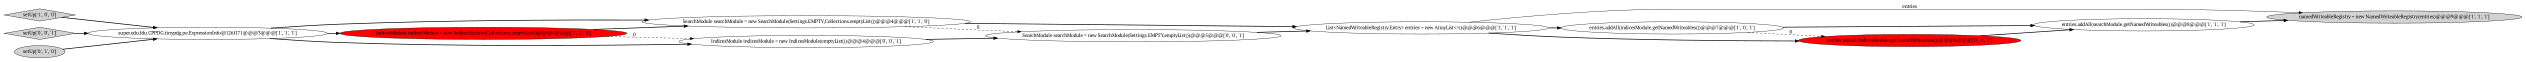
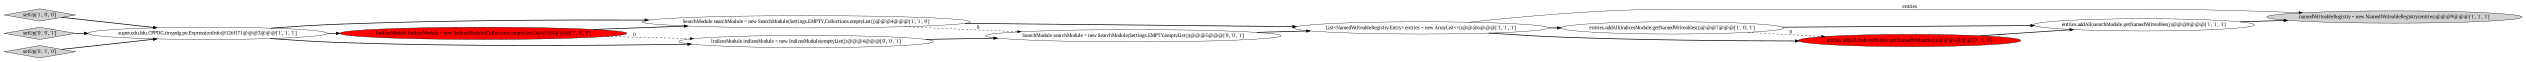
  digraph {
    rankdir=LR
    fontname="PT Serif"
    node [fillcolor=white shape=ellipse style=filled fontname="PT Serif"]
    edge [style=bold fontname="PT Serif"]
    n1 [label="super.edu.fdu.CPPDG.tinypdg.pe.ExpressionInfo@126f171@@@3@@@['1', '1', '1']"]
    n2 [fillcolor=red label="IndicesModule indicesModule = new IndicesModule(Collections.emptyList())@@@4@@@['1', '0', '0']"]
    n3 [label="SearchModule searchModule = new SearchModule(Settings.EMPTY,Collections.emptyList())@@@4@@@['1', '1', '0']"]
    n4 [label="IndicesModule indicesModule = new IndicesModule(emptyList())@@@4@@@['0', '0', '1']"]
    n5 [fillcolor=lightgray label="namedWriteableRegistry = new NamedWriteableRegistry(entries)@@@9@@@['1', '1', '1']"]
    n6 [label="List<NamedWriteableRegistry.Entry> entries = new ArrayList<>()@@@6@@@['1', '1', '1']"]
    n7 [label="SearchModule searchModule = new SearchModule(Settings.EMPTY,emptyList())@@@5@@@['0', '0', '1']"]
    n8 [fillcolor=lightgray label="setUp['1', '0', '0']" shape=diamond]
    n9 [fillcolor=red label="entries.addAll(IndicesModule.getNamedWriteables())@@@6@@@['0', '1', '0']"]
    n10 [label="entries.addAll(indicesModule.getNamedWriteables())@@@7@@@['1', '0', '1']"]
    n11 [label="entries.addAll(searchModule.getNamedWriteables())@@@8@@@['1', '1', '1']"]
    n12 [fillcolor=lightgray label="setUp['0', '0', '1']" shape=diamond]
-   n13 [fillcolor=lightgray label="setUp['0', '1', '0']"]
+   n13 [fillcolor=lightgray label="setUp['0', '1', '0']" shape=diamond]
    n1 -> n2
    n1 -> n3
    n1 -> n4
    n2 -> n3
    n2 -> n4 [label=0 style=dashed]
    n3 -> n6
    n3 -> n7 [label=0 style=dashed]
    n4 -> n7
    n6 -> n5 [label=entries style=solid]
    n6 -> n9
    n6 -> n10
    n7 -> n6
    n8 -> n1
    n9 -> n11
    n10 -> n9 [label=0 style=dashed]
    n10 -> n11
    n11 -> n5
    n12 -> n1
    n13 -> n1
  }
